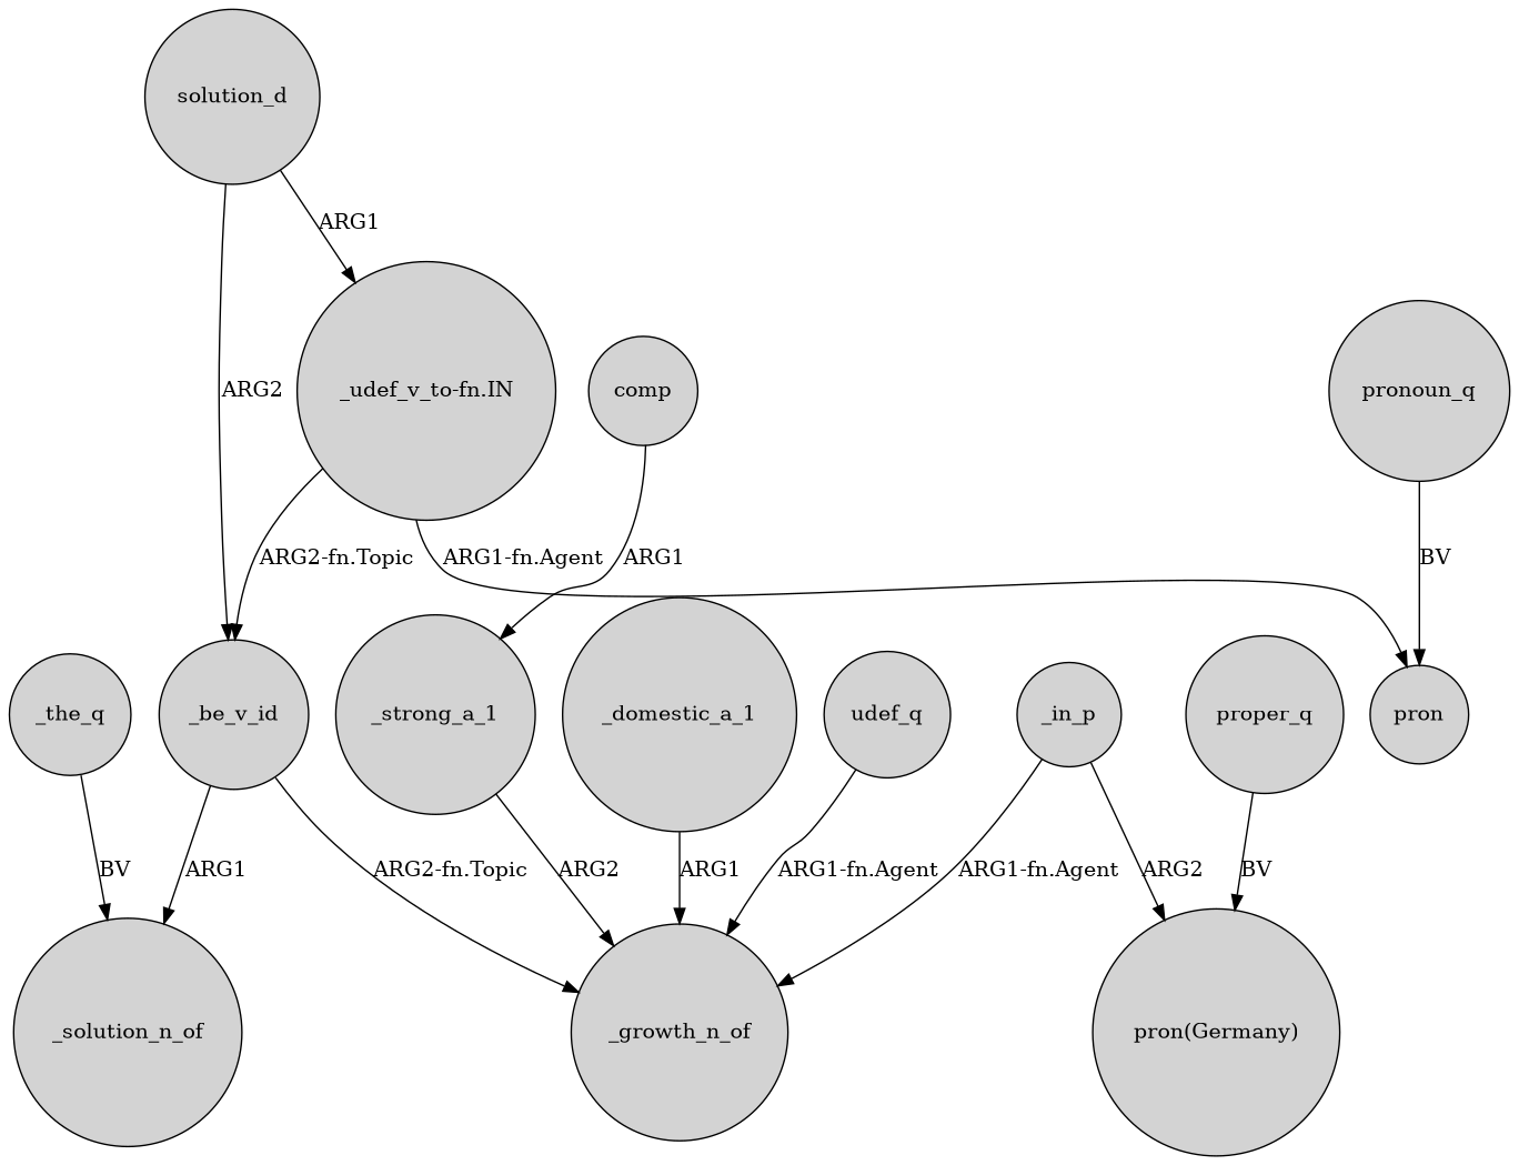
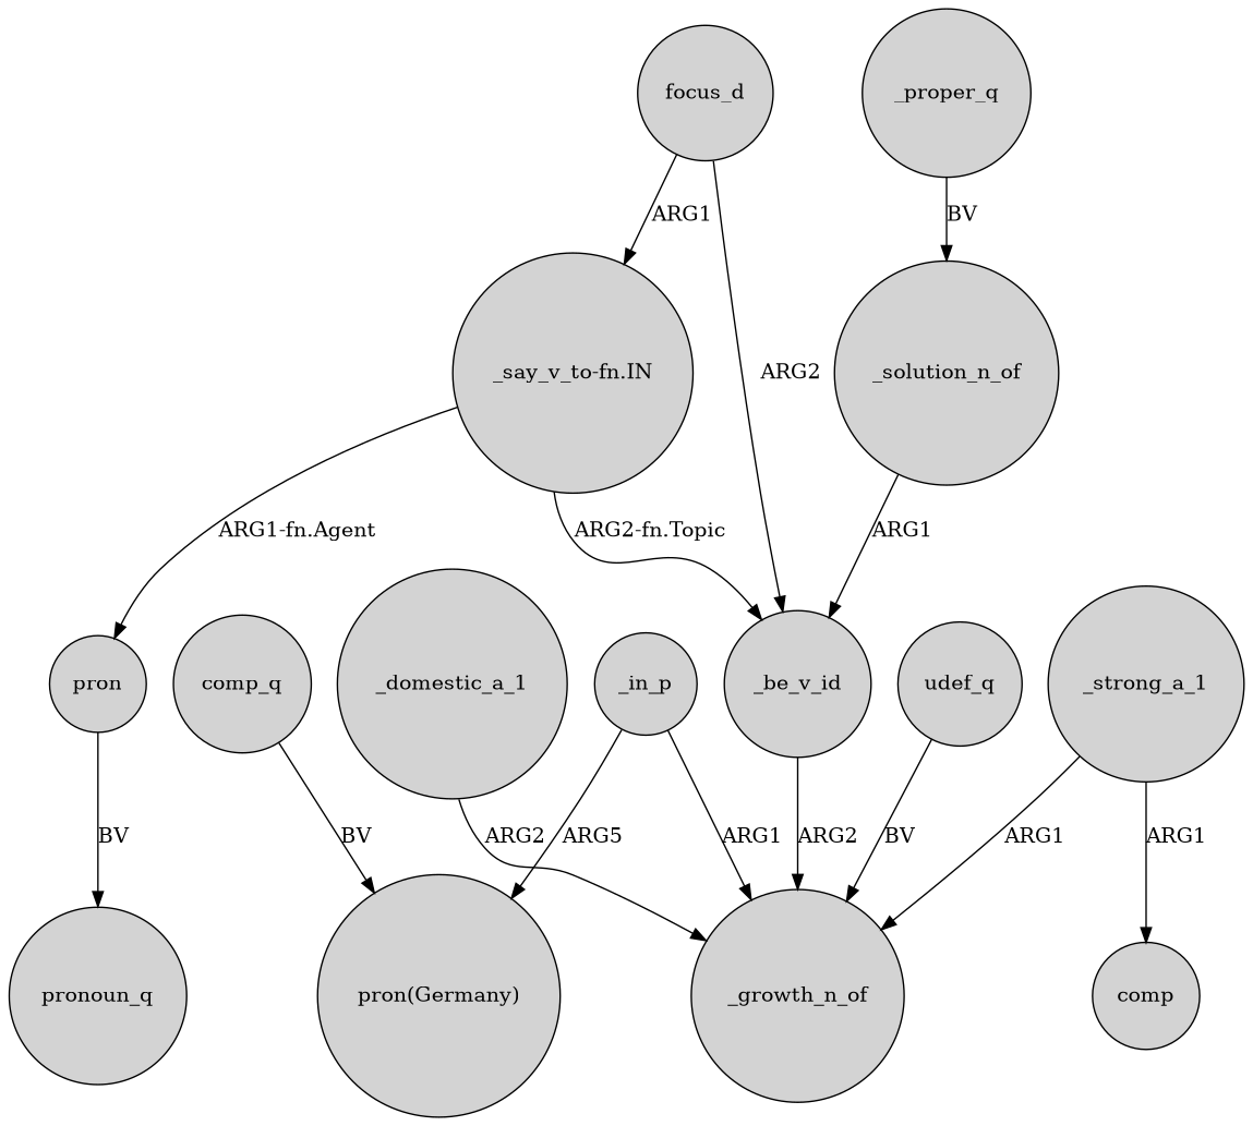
  digraph {
    node [shape=circle style=filled]
-   focus_d [label=solution_d]
+   focus_d
    _be_v_id
-   "_say_v_to-fn.IN" [label="_udef_v_to-fn.IN"]
+   "_say_v_to-fn.IN"
    _solution_n_of
    _growth_n_of
    pron
    n7 [label="pron(Germany)"]
-   proper_q
+   proper_q [label=comp_q]
    _in_p
-   _the_q
+   _the_q [label=_proper_q]
    udef_q
    _domestic_a_1
    _strong_a_1
    comp
    pronoun_q
    focus_d -> _be_v_id [label=ARG2]
    focus_d -> "_say_v_to-fn.IN" [label=ARG1]
-   _be_v_id -> _solution_n_of [label=ARG1]
-   _be_v_id -> _growth_n_of [label="ARG2-fn.Topic"]
+   _solution_n_of -> _be_v_id [label=ARG1]
+   _be_v_id -> _growth_n_of [label=ARG2]
    "_say_v_to-fn.IN" -> _be_v_id [label="ARG2-fn.Topic"]
    "_say_v_to-fn.IN" -> pron [label="ARG1-fn.Agent"]
    proper_q -> n7 [label=BV]
-   _in_p -> _growth_n_of [label="ARG1-fn.Agent"]
-   _in_p -> n7 [label=ARG2]
+   _in_p -> _growth_n_of [label=ARG1]
+   _in_p -> n7 [label=ARG5]
    _the_q -> _solution_n_of [label=BV]
-   udef_q -> _growth_n_of [label="ARG1-fn.Agent"]
-   _domestic_a_1 -> _growth_n_of [label=ARG1]
-   _strong_a_1 -> _growth_n_of [label=ARG2]
-   comp -> _strong_a_1 [label=ARG1]
-   pronoun_q -> pron [label=BV]
+   udef_q -> _growth_n_of [label=BV]
+   _domestic_a_1 -> _growth_n_of [label=ARG2]
+   _strong_a_1 -> _growth_n_of [label=ARG1]
+   _strong_a_1 -> comp [label=ARG1]
+   pron -> pronoun_q [label=BV]
  }
